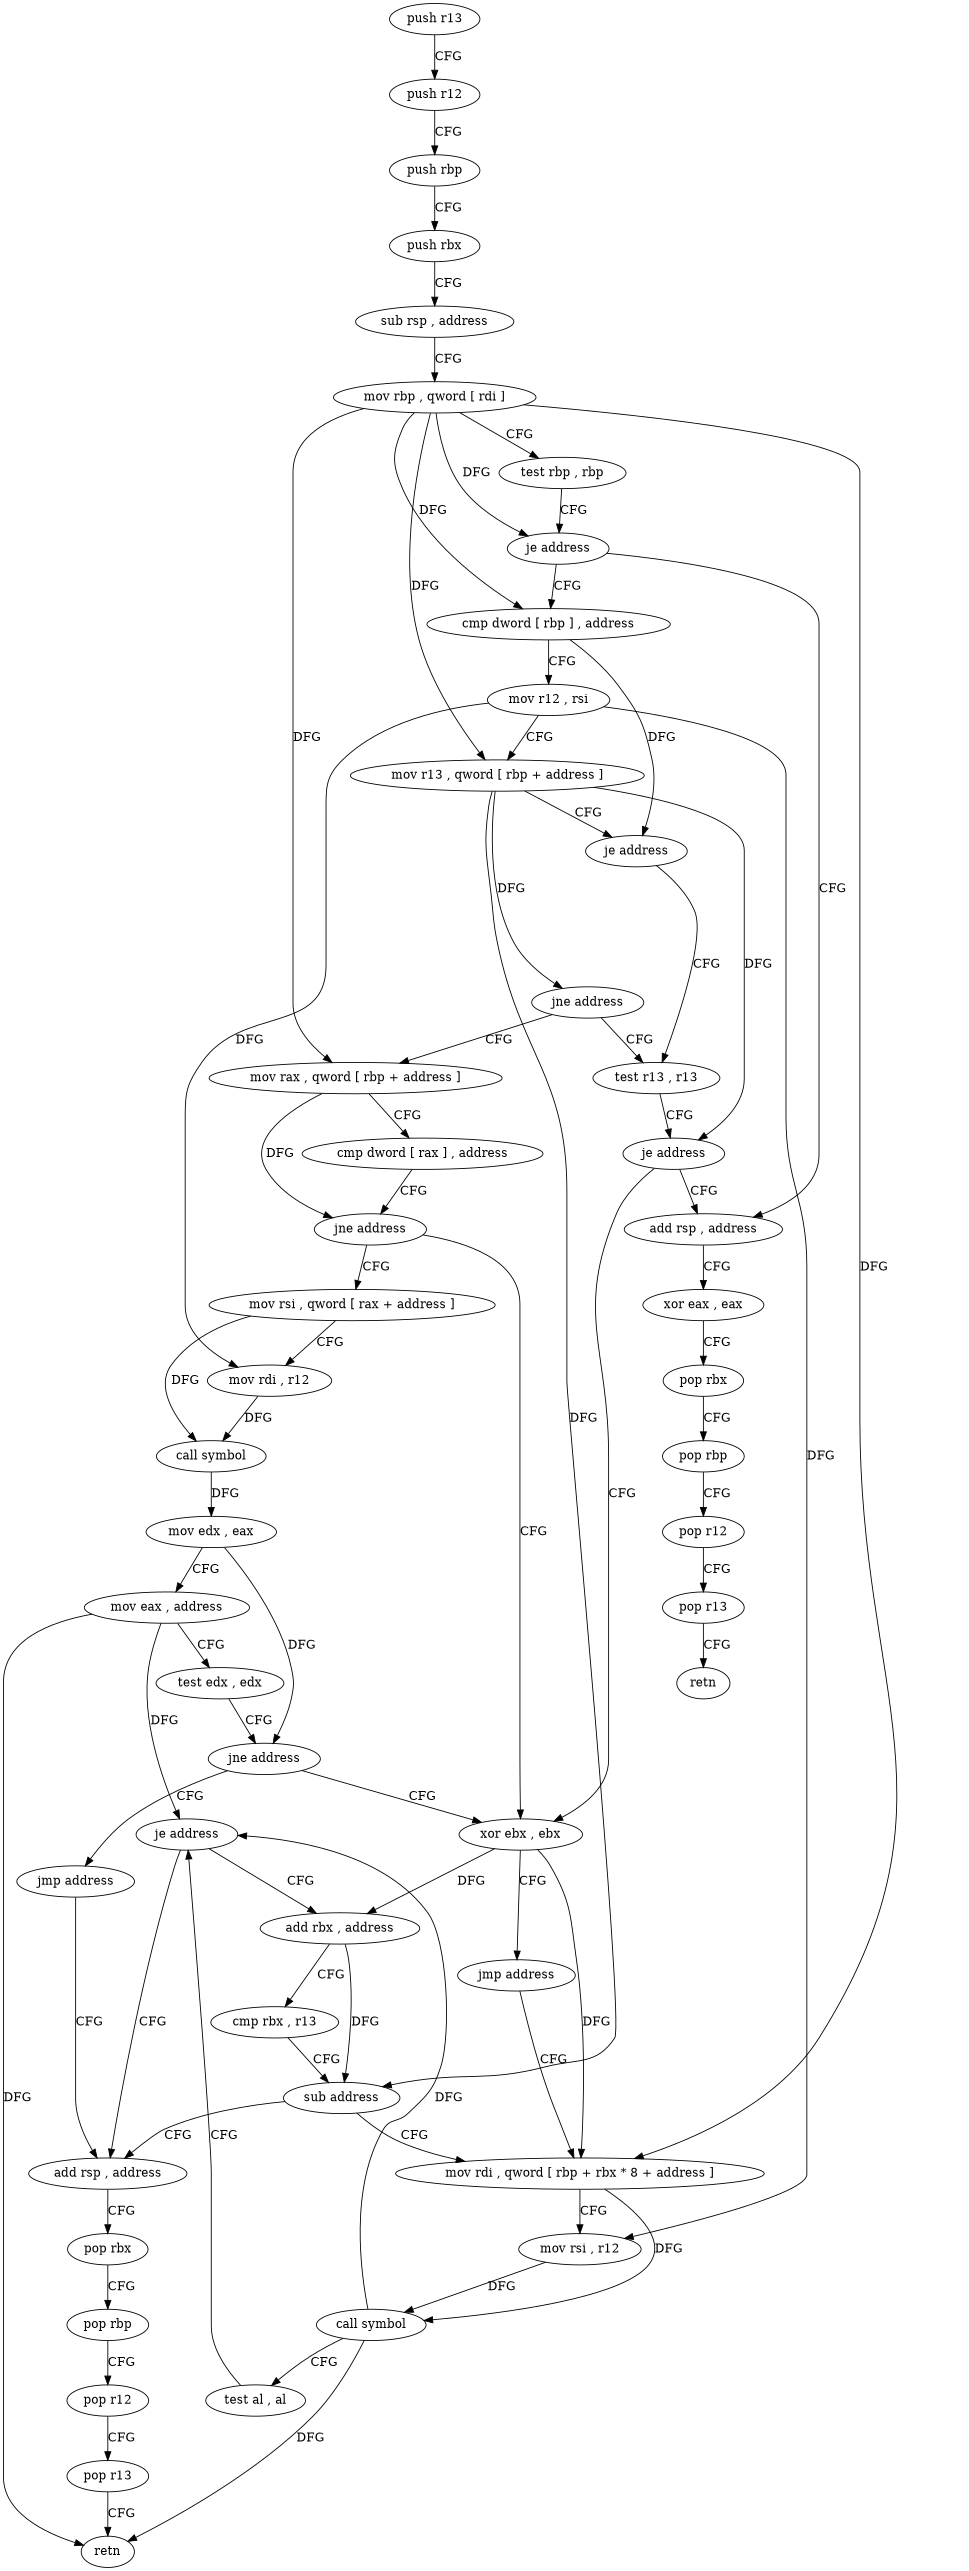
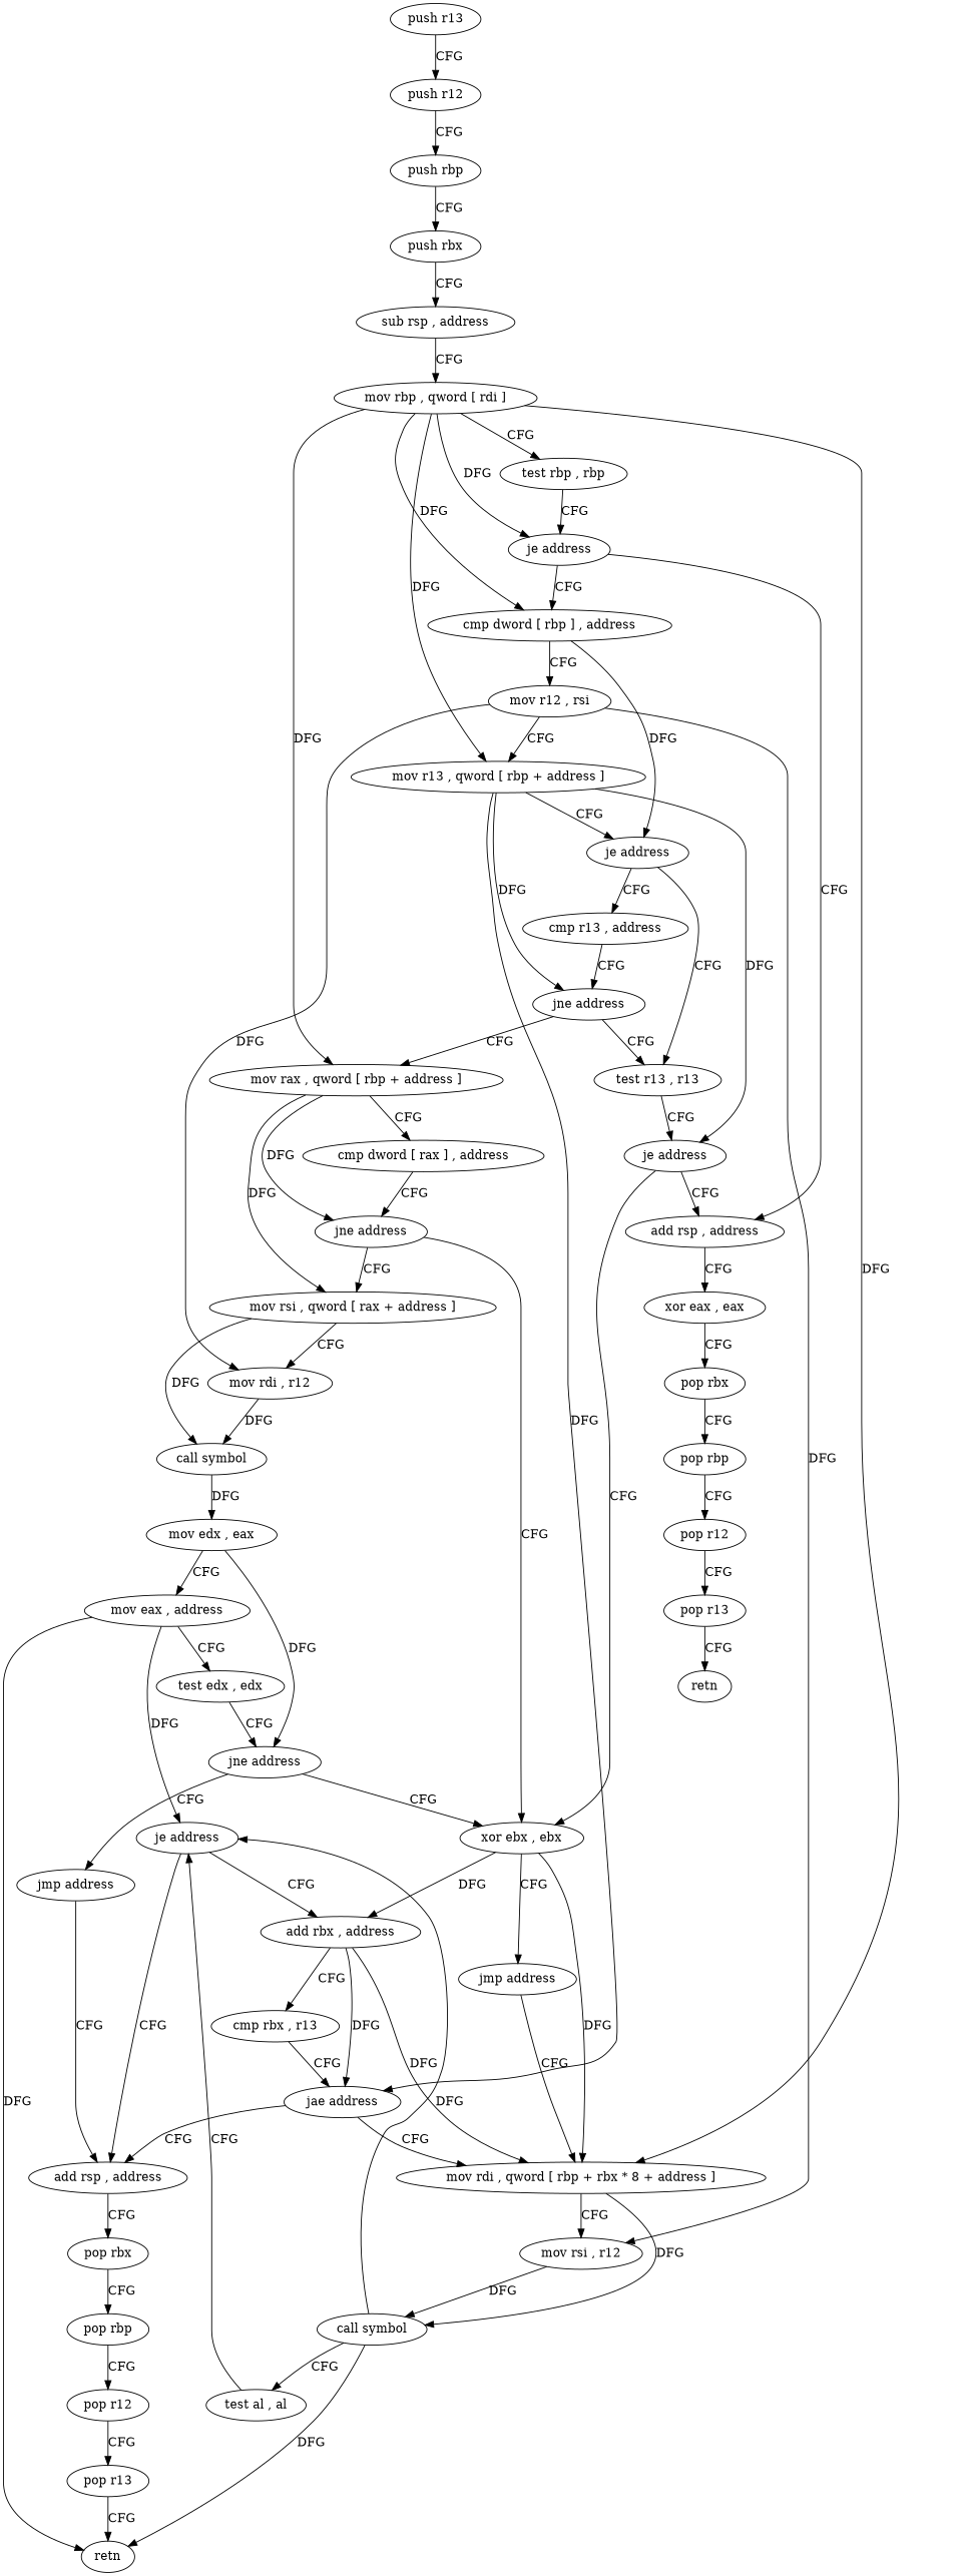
  digraph {
    n1 [label="push r13"]
    n2 [label="push r12"]
    n3 [label="push rbp"]
    n4 [label="push rbx"]
    n5 [label="sub rsp , address"]
    n6 [label="mov rbp , qword [ rdi ]"]
    n7 [label="test rbp , rbp"]
    n8 [label="je address"]
    n9 [label="cmp dword [ rbp ] , address"]
    n10 [label="mov r13 , qword [ rbp + address ]"]
    n11 [label="mov rax , qword [ rbp + address ]"]
    n12 [label="mov rdi , qword [ rbp + rbx * 8 + address ]"]
    n13 [label="add rsp , address"]
    n14 [label="mov r12 , rsi"]
    n15 [label="je address"]
    n16 [label="jne address"]
    n17 [label="je address"]
-   n18 [label="sub address"]
+   n18 [label="jae address"]
    n19 [label="cmp dword [ rax ] , address"]
    n20 [label="jne address"]
    n21 [label="mov rsi , qword [ rax + address ]"]
    n22 [label="mov rsi , r12"]
    n23 [label="call symbol"]
    n24 [label="xor eax , eax"]
    n25 [label="pop rbx"]
    n26 [label="mov rdi , r12"]
+   n27 [label="cmp r13 , address"]
    n28 [label="test r13 , r13"]
    n29 [label="pop rbp"]
    n30 [label="pop r12"]
    n31 [label="pop r13"]
    n32 [label=retn]
    n33 [label="call symbol"]
    n34 [label="xor ebx , ebx"]
    n35 [label="add rsp , address"]
    n36 [label="jmp address"]
    n37 [label="add rbx , address"]
    n38 [label="cmp rbx , r13"]
    n39 [label="mov edx , eax"]
    n40 [label="je address"]
    n41 [label=retn]
    n42 [label="test al , al"]
    n43 [label="mov eax , address"]
    n44 [label="jne address"]
    n45 [label="test edx , edx"]
    n46 [label="jmp address"]
    n47 [label="pop rbx"]
    n48 [label="pop rbp"]
    n49 [label="pop r12"]
    n50 [label="pop r13"]
    n1 -> n2 [label=CFG]
    n2 -> n3 [label=CFG]
    n3 -> n4 [label=CFG]
    n4 -> n5 [label=CFG]
    n5 -> n6 [label=CFG]
    n6 -> n7 [label=CFG]
    n6 -> n8 [label=DFG]
    n6 -> n9 [label=DFG]
    n6 -> n10 [label=DFG]
    n6 -> n11 [label=DFG]
    n6 -> n12 [label=DFG]
    n7 -> n8 [label=CFG]
    n8 -> n9 [label=CFG]
    n8 -> n13 [label=CFG]
    n9 -> n14 [label=CFG]
    n9 -> n15 [label=DFG]
    n10 -> n15 [label=CFG]
    n10 -> n16 [label=DFG]
    n10 -> n17 [label=DFG]
    n10 -> n18 [label=DFG]
    n11 -> n19 [label=CFG]
    n11 -> n20 [label=DFG]
+   n11 -> n21 [label=DFG]
    n12 -> n22 [label=CFG]
    n12 -> n23 [label=DFG]
    n13 -> n24 [label=CFG]
    n14 -> n10 [label=CFG]
    n14 -> n22 [label=DFG]
    n14 -> n26 [label=DFG]
+   n15 -> n27 [label=CFG]
    n15 -> n28 [label=CFG]
    n16 -> n11 [label=CFG]
    n16 -> n28 [label=CFG]
    n17 -> n13 [label=CFG]
    n17 -> n34 [label=CFG]
    n18 -> n12 [label=CFG]
    n18 -> n35 [label=CFG]
    n19 -> n20 [label=CFG]
    n20 -> n21 [label=CFG]
    n20 -> n34 [label=CFG]
    n21 -> n26 [label=CFG]
    n21 -> n33 [label=DFG]
    n22 -> n23 [label=DFG]
    n23 -> n40 [label=DFG]
    n23 -> n41 [label=DFG]
    n23 -> n42 [label=CFG]
    n24 -> n25 [label=CFG]
    n25 -> n29 [label=CFG]
    n26 -> n33 [label=DFG]
+   n27 -> n16 [label=CFG]
    n28 -> n17 [label=CFG]
    n29 -> n30 [label=CFG]
    n30 -> n31 [label=CFG]
    n31 -> n32 [label=CFG]
    n33 -> n39 [label=DFG]
    n34 -> n12 [label=DFG]
    n34 -> n36 [label=CFG]
    n34 -> n37 [label=DFG]
    n35 -> n47 [label=CFG]
    n36 -> n12 [label=CFG]
+   n37 -> n12 [label=DFG]
    n37 -> n18 [label=DFG]
    n37 -> n38 [label=CFG]
    n38 -> n18 [label=CFG]
    n39 -> n43 [label=CFG]
    n39 -> n44 [label=DFG]
    n40 -> n35 [label=CFG]
    n40 -> n37 [label=CFG]
    n42 -> n40 [label=CFG]
    n43 -> n40 [label=DFG]
    n43 -> n41 [label=DFG]
    n43 -> n45 [label=CFG]
    n44 -> n34 [label=CFG]
    n44 -> n46 [label=CFG]
    n45 -> n44 [label=CFG]
    n46 -> n35 [label=CFG]
    n47 -> n48 [label=CFG]
    n48 -> n49 [label=CFG]
    n49 -> n50 [label=CFG]
    n50 -> n41 [label=CFG]
  }
